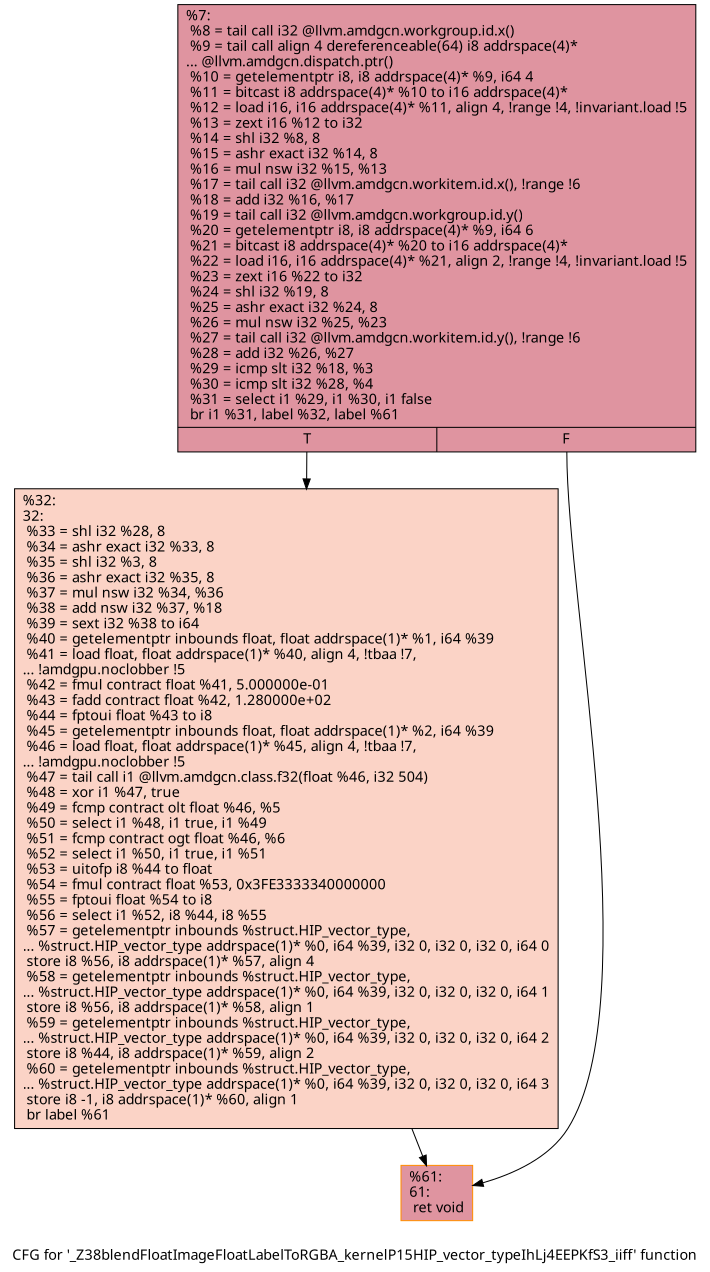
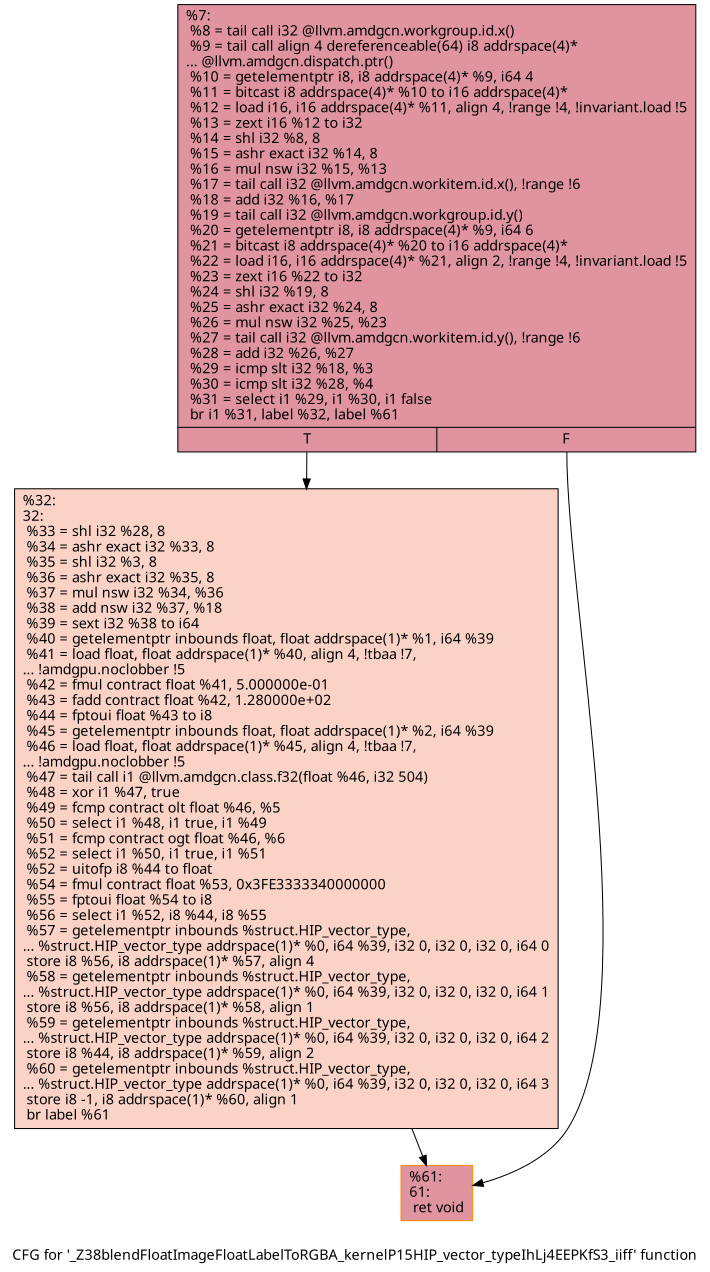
  digraph {
    label="CFG for '_Z38blendFloatImageFloatLabelToRGBA_kernelP15HIP_vector_typeIhLj4EEPKfS3_iiff' function"
    fontname="Noto Sans"
    node [color=black fillcolor="#b70d2870" shape=record style=filled fontname="Noto Sans"]
    edge [fontname="Noto Sans"]
    n1 [label="{%7:\l  %8 = tail call i32 @llvm.amdgcn.workgroup.id.x()\l  %9 = tail call align 4 dereferenceable(64) i8 addrspace(4)*\l... @llvm.amdgcn.dispatch.ptr()\l  %10 = getelementptr i8, i8 addrspace(4)* %9, i64 4\l  %11 = bitcast i8 addrspace(4)* %10 to i16 addrspace(4)*\l  %12 = load i16, i16 addrspace(4)* %11, align 4, !range !4, !invariant.load !5\l  %13 = zext i16 %12 to i32\l  %14 = shl i32 %8, 8\l  %15 = ashr exact i32 %14, 8\l  %16 = mul nsw i32 %15, %13\l  %17 = tail call i32 @llvm.amdgcn.workitem.id.x(), !range !6\l  %18 = add i32 %16, %17\l  %19 = tail call i32 @llvm.amdgcn.workgroup.id.y()\l  %20 = getelementptr i8, i8 addrspace(4)* %9, i64 6\l  %21 = bitcast i8 addrspace(4)* %20 to i16 addrspace(4)*\l  %22 = load i16, i16 addrspace(4)* %21, align 2, !range !4, !invariant.load !5\l  %23 = zext i16 %22 to i32\l  %24 = shl i32 %19, 8\l  %25 = ashr exact i32 %24, 8\l  %26 = mul nsw i32 %25, %23\l  %27 = tail call i32 @llvm.amdgcn.workitem.id.y(), !range !6\l  %28 = add i32 %26, %27\l  %29 = icmp slt i32 %18, %3\l  %30 = icmp slt i32 %28, %4\l  %31 = select i1 %29, i1 %30, i1 false\l  br i1 %31, label %32, label %61\l|{<s0>T|<s1>F}}"]
-   n2 [fillcolor="#f59c7d70" label="{%32:\l32:                                               \l  %33 = shl i32 %28, 8\l  %34 = ashr exact i32 %33, 8\l  %35 = shl i32 %3, 8\l  %36 = ashr exact i32 %35, 8\l  %37 = mul nsw i32 %34, %36\l  %38 = add nsw i32 %37, %18\l  %39 = sext i32 %38 to i64\l  %40 = getelementptr inbounds float, float addrspace(1)* %1, i64 %39\l  %41 = load float, float addrspace(1)* %40, align 4, !tbaa !7,\l... !amdgpu.noclobber !5\l  %42 = fmul contract float %41, 5.000000e-01\l  %43 = fadd contract float %42, 1.280000e+02\l  %44 = fptoui float %43 to i8\l  %45 = getelementptr inbounds float, float addrspace(1)* %2, i64 %39\l  %46 = load float, float addrspace(1)* %45, align 4, !tbaa !7,\l... !amdgpu.noclobber !5\l  %47 = tail call i1 @llvm.amdgcn.class.f32(float %46, i32 504)\l  %48 = xor i1 %47, true\l  %49 = fcmp contract olt float %46, %5\l  %50 = select i1 %48, i1 true, i1 %49\l  %51 = fcmp contract ogt float %46, %6\l  %52 = select i1 %50, i1 true, i1 %51\l  %53 = uitofp i8 %44 to float\l  %54 = fmul contract float %53, 0x3FE3333340000000\l  %55 = fptoui float %54 to i8\l  %56 = select i1 %52, i8 %44, i8 %55\l  %57 = getelementptr inbounds %struct.HIP_vector_type,\l... %struct.HIP_vector_type addrspace(1)* %0, i64 %39, i32 0, i32 0, i32 0, i64 0\l  store i8 %56, i8 addrspace(1)* %57, align 4\l  %58 = getelementptr inbounds %struct.HIP_vector_type,\l... %struct.HIP_vector_type addrspace(1)* %0, i64 %39, i32 0, i32 0, i32 0, i64 1\l  store i8 %56, i8 addrspace(1)* %58, align 1\l  %59 = getelementptr inbounds %struct.HIP_vector_type,\l... %struct.HIP_vector_type addrspace(1)* %0, i64 %39, i32 0, i32 0, i32 0, i64 2\l  store i8 %44, i8 addrspace(1)* %59, align 2\l  %60 = getelementptr inbounds %struct.HIP_vector_type,\l... %struct.HIP_vector_type addrspace(1)* %0, i64 %39, i32 0, i32 0, i32 0, i64 3\l  store i8 -1, i8 addrspace(1)* %60, align 1\l  br label %61\l}"]
+   n2 [fillcolor="#f59c7d70" label="{%32:\l32:                                               \l  %33 = shl i32 %28, 8\l  %34 = ashr exact i32 %33, 8\l  %35 = shl i32 %3, 8\l  %36 = ashr exact i32 %35, 8\l  %37 = mul nsw i32 %34, %36\l  %38 = add nsw i32 %37, %18\l  %39 = sext i32 %38 to i64\l  %40 = getelementptr inbounds float, float addrspace(1)* %1, i64 %39\l  %41 = load float, float addrspace(1)* %40, align 4, !tbaa !7,\l... !amdgpu.noclobber !5\l  %42 = fmul contract float %41, 5.000000e-01\l  %43 = fadd contract float %42, 1.280000e+02\l  %44 = fptoui float %43 to i8\l  %45 = getelementptr inbounds float, float addrspace(1)* %2, i64 %39\l  %46 = load float, float addrspace(1)* %45, align 4, !tbaa !7,\l... !amdgpu.noclobber !5\l  %47 = tail call i1 @llvm.amdgcn.class.f32(float %46, i32 504)\l  %48 = xor i1 %47, true\l  %49 = fcmp contract olt float %46, %5\l  %50 = select i1 %48, i1 true, i1 %49\l  %51 = fcmp contract ogt float %46, %6\l  %52 = select i1 %50, i1 true, i1 %51\l  %52 = uitofp i8 %44 to float\l  %54 = fmul contract float %53, 0x3FE3333340000000\l  %55 = fptoui float %54 to i8\l  %56 = select i1 %52, i8 %44, i8 %55\l  %57 = getelementptr inbounds %struct.HIP_vector_type,\l... %struct.HIP_vector_type addrspace(1)* %0, i64 %39, i32 0, i32 0, i32 0, i64 0\l  store i8 %56, i8 addrspace(1)* %57, align 4\l  %58 = getelementptr inbounds %struct.HIP_vector_type,\l... %struct.HIP_vector_type addrspace(1)* %0, i64 %39, i32 0, i32 0, i32 0, i64 1\l  store i8 %56, i8 addrspace(1)* %58, align 1\l  %59 = getelementptr inbounds %struct.HIP_vector_type,\l... %struct.HIP_vector_type addrspace(1)* %0, i64 %39, i32 0, i32 0, i32 0, i64 2\l  store i8 %44, i8 addrspace(1)* %59, align 2\l  %60 = getelementptr inbounds %struct.HIP_vector_type,\l... %struct.HIP_vector_type addrspace(1)* %0, i64 %39, i32 0, i32 0, i32 0, i64 3\l  store i8 -1, i8 addrspace(1)* %60, align 1\l  br label %61\l}"]
    n3 [color=darkorange label="{%61:\l61:                                               \l  ret void\l}"]
    n1 -> n2 [tailport=s0]
    n1 -> n3 [tailport=s1]
    n2 -> n3
  }
